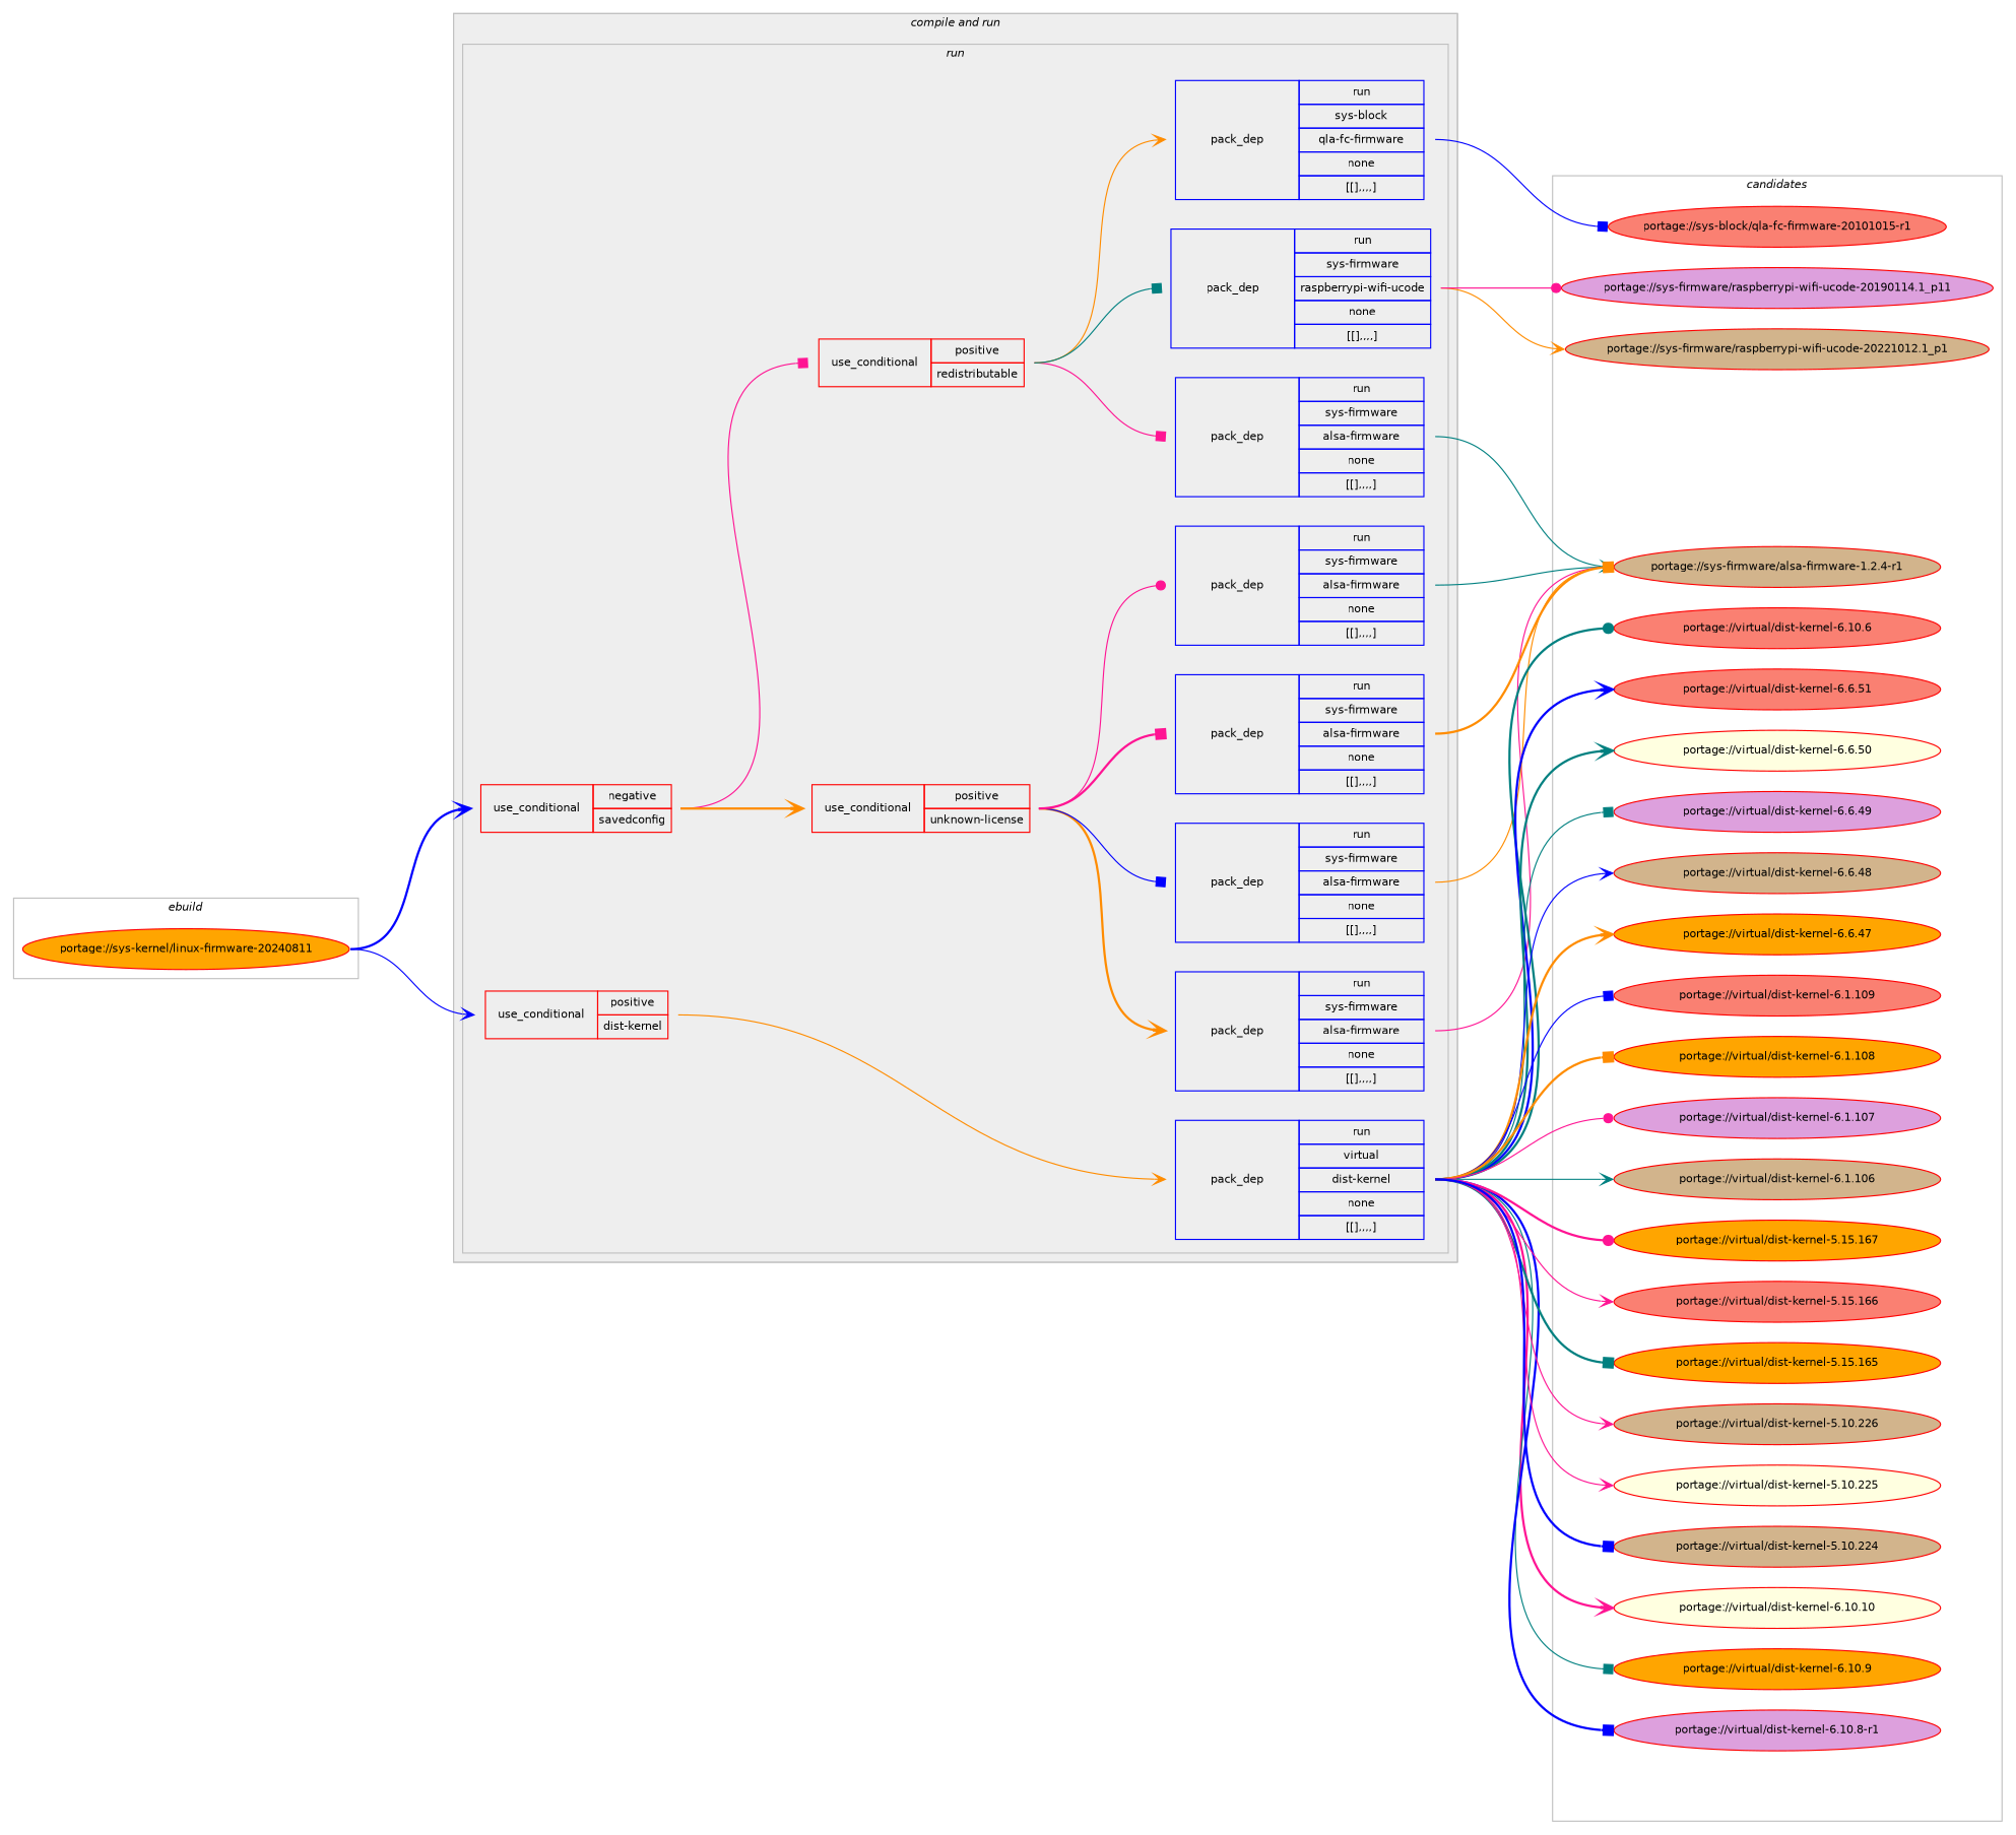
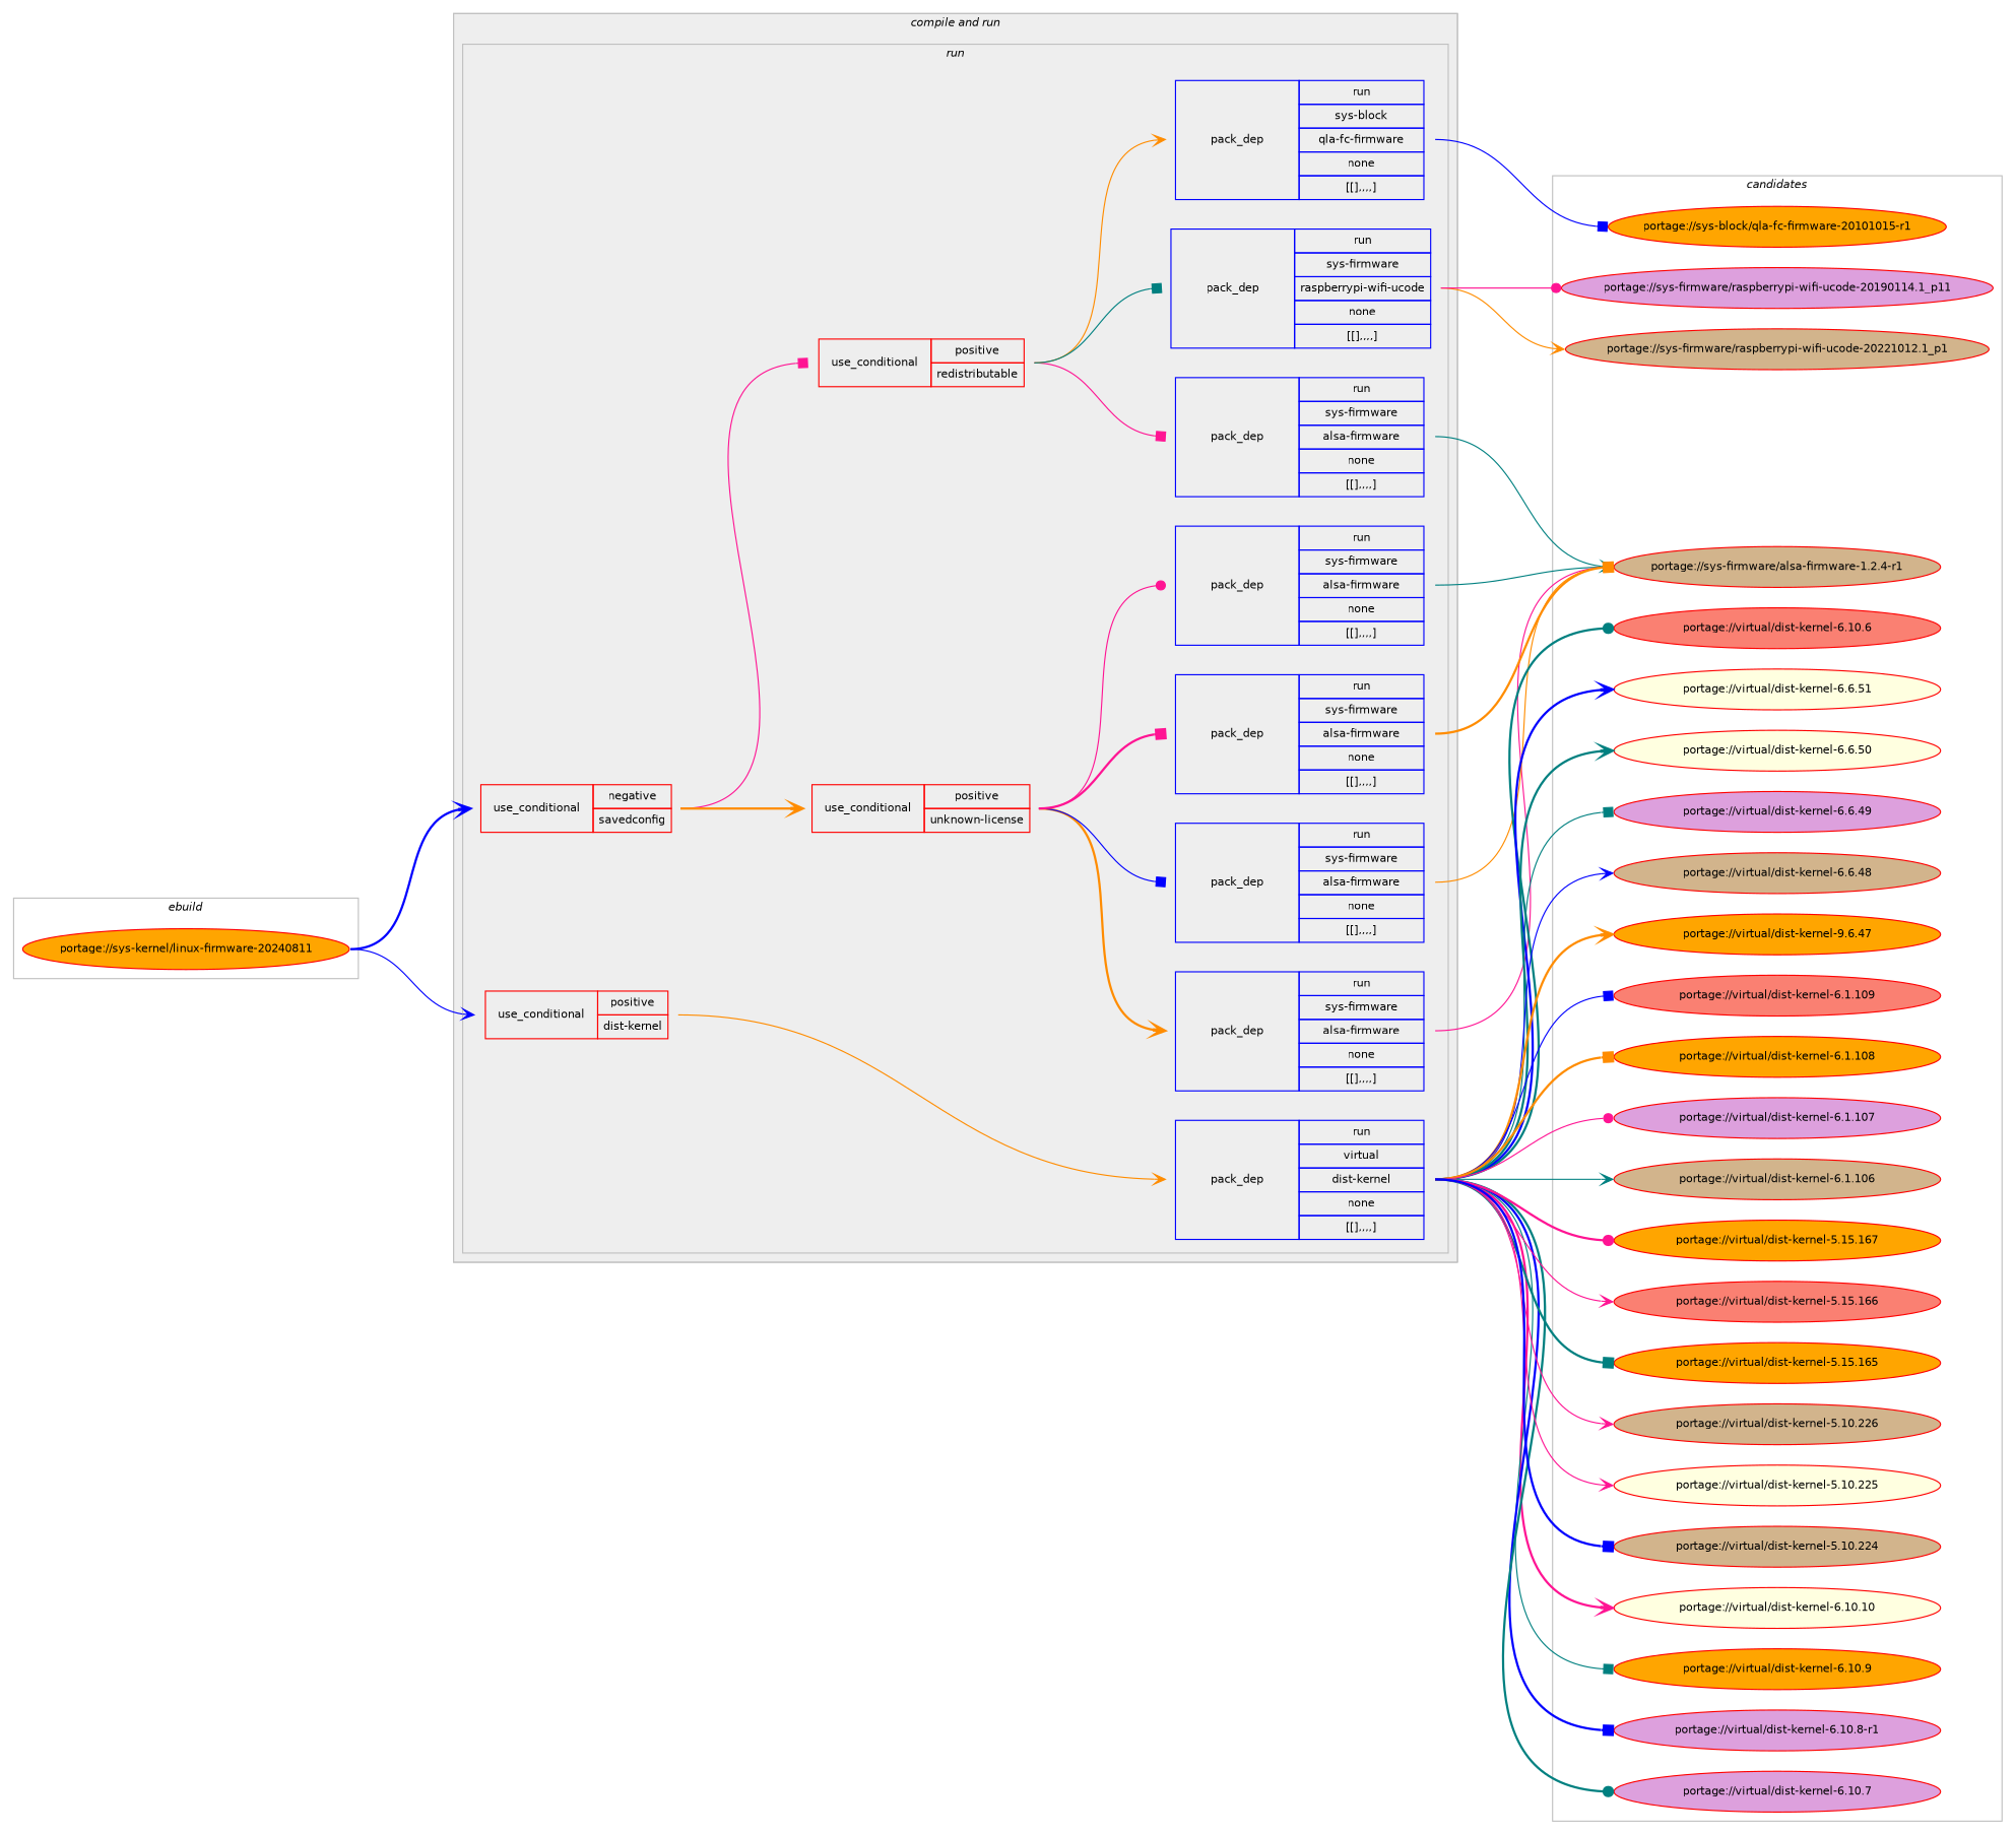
  digraph {
    compound=true
    concentrate=true
    fontname=Helvetica
    fontsize=10
    newrank=true
    rankdir=LR
    ranksep=1.5
    node [color=red fontname=Helvetica fontsize=10 style=filled]
    edge [arrowhead=vee color=deeppink headport=w style=solid tailport=e weight=100]
    n1 [fillcolor=orange label="portage://sys-kernel/linux-firmware-20240811" width=4]
    n2 [color=blue label=<<TABLE BORDER="0" CELLBORDER="1" CELLSPACING="0" CELLPADDING="4" WIDTH="220"><TR><TD ROWSPAN="6" CELLPADDING="30">pack_dep</TD></TR><TR><TD WIDTH="110">run</TD></TR><TR><TD>sys-firmware</TD></TR><TR><TD>alsa-firmware</TD></TR><TR><TD>none</TD></TR><TR><TD>[[],,,,]</TD></TR></TABLE>> shape=none style=""]
    n3 [color=blue label=<<TABLE BORDER="0" CELLBORDER="1" CELLSPACING="0" CELLPADDING="4" WIDTH="220"><TR><TD ROWSPAN="6" CELLPADDING="30">pack_dep</TD></TR><TR><TD WIDTH="110">run</TD></TR><TR><TD>sys-block</TD></TR><TR><TD>qla-fc-firmware</TD></TR><TR><TD>none</TD></TR><TR><TD>[[],,,,]</TD></TR></TABLE>> shape=none style=""]
    n4 [color=blue label=<<TABLE BORDER="0" CELLBORDER="1" CELLSPACING="0" CELLPADDING="4" WIDTH="220"><TR><TD ROWSPAN="6" CELLPADDING="30">pack_dep</TD></TR><TR><TD WIDTH="110">run</TD></TR><TR><TD>sys-firmware</TD></TR><TR><TD>raspberrypi-wifi-ucode</TD></TR><TR><TD>none</TD></TR><TR><TD>[[],,,,]</TD></TR></TABLE>> shape=none style=""]
    n5 [label=<<TABLE BORDER="0" CELLBORDER="1" CELLSPACING="0" CELLPADDING="4"><TR><TD ROWSPAN="3" CELLPADDING="10">use_conditional</TD></TR><TR><TD>positive</TD></TR><TR><TD>redistributable</TD></TR></TABLE>> shape=none style=""]
    n6 [color=blue label=<<TABLE BORDER="0" CELLBORDER="1" CELLSPACING="0" CELLPADDING="4" WIDTH="220"><TR><TD ROWSPAN="6" CELLPADDING="30">pack_dep</TD></TR><TR><TD WIDTH="110">run</TD></TR><TR><TD>sys-firmware</TD></TR><TR><TD>alsa-firmware</TD></TR><TR><TD>none</TD></TR><TR><TD>[[],,,,]</TD></TR></TABLE>> shape=none style=""]
    n7 [color=blue label=<<TABLE BORDER="0" CELLBORDER="1" CELLSPACING="0" CELLPADDING="4" WIDTH="220"><TR><TD ROWSPAN="6" CELLPADDING="30">pack_dep</TD></TR><TR><TD WIDTH="110">run</TD></TR><TR><TD>sys-firmware</TD></TR><TR><TD>alsa-firmware</TD></TR><TR><TD>none</TD></TR><TR><TD>[[],,,,]</TD></TR></TABLE>> shape=none style=""]
    n8 [color=blue label=<<TABLE BORDER="0" CELLBORDER="1" CELLSPACING="0" CELLPADDING="4" WIDTH="220"><TR><TD ROWSPAN="6" CELLPADDING="30">pack_dep</TD></TR><TR><TD WIDTH="110">run</TD></TR><TR><TD>sys-firmware</TD></TR><TR><TD>alsa-firmware</TD></TR><TR><TD>none</TD></TR><TR><TD>[[],,,,]</TD></TR></TABLE>> shape=none style=""]
    n9 [color=blue label=<<TABLE BORDER="0" CELLBORDER="1" CELLSPACING="0" CELLPADDING="4" WIDTH="220"><TR><TD ROWSPAN="6" CELLPADDING="30">pack_dep</TD></TR><TR><TD WIDTH="110">run</TD></TR><TR><TD>sys-firmware</TD></TR><TR><TD>alsa-firmware</TD></TR><TR><TD>none</TD></TR><TR><TD>[[],,,,]</TD></TR></TABLE>> shape=none style=""]
    n10 [label=<<TABLE BORDER="0" CELLBORDER="1" CELLSPACING="0" CELLPADDING="4"><TR><TD ROWSPAN="3" CELLPADDING="10">use_conditional</TD></TR><TR><TD>positive</TD></TR><TR><TD>unknown-license</TD></TR></TABLE>> shape=none style=""]
    n11 [label=<<TABLE BORDER="0" CELLBORDER="1" CELLSPACING="0" CELLPADDING="4"><TR><TD ROWSPAN="3" CELLPADDING="10">use_conditional</TD></TR><TR><TD>negative</TD></TR><TR><TD>savedconfig</TD></TR></TABLE>> shape=none style=""]
    n12 [color=blue label=<<TABLE BORDER="0" CELLBORDER="1" CELLSPACING="0" CELLPADDING="4" WIDTH="220"><TR><TD ROWSPAN="6" CELLPADDING="30">pack_dep</TD></TR><TR><TD WIDTH="110">run</TD></TR><TR><TD>virtual</TD></TR><TR><TD>dist-kernel</TD></TR><TR><TD>none</TD></TR><TR><TD>[[],,,,]</TD></TR></TABLE>> shape=none style=""]
    n13 [label=<<TABLE BORDER="0" CELLBORDER="1" CELLSPACING="0" CELLPADDING="4"><TR><TD ROWSPAN="3" CELLPADDING="10">use_conditional</TD></TR><TR><TD>positive</TD></TR><TR><TD>dist-kernel</TD></TR></TABLE>> shape=none style=""]
    n14 [fillcolor=tan label="portage://sys-firmware/alsa-firmware-1.2.4-r1" width=4]
-   n15 [fillcolor=salmon label="portage://sys-block/qla-fc-firmware-20101015-r1" width=4]
+   n15 [fillcolor=orange label="portage://sys-block/qla-fc-firmware-20101015-r1" width=4]
    n16 [fillcolor=tan label="portage://sys-firmware/raspberrypi-wifi-ucode-20221012.1_p1" width=4]
    n17 [fillcolor=plum label="portage://sys-firmware/raspberrypi-wifi-ucode-20190114.1_p11" width=4]
    n18 [fillcolor=lightyellow label="portage://virtual/dist-kernel-6.10.10" width=4]
    n19 [fillcolor=orange label="portage://virtual/dist-kernel-6.10.9" width=4]
    n20 [fillcolor=plum label="portage://virtual/dist-kernel-6.10.8-r1" width=4]
+   n21 [fillcolor=plum label="portage://virtual/dist-kernel-6.10.7" width=4]
    n22 [fillcolor=salmon label="portage://virtual/dist-kernel-6.10.6" width=4]
-   n23 [fillcolor=salmon label="portage://virtual/dist-kernel-6.6.51" width=4]
+   n23 [fillcolor=lightyellow label="portage://virtual/dist-kernel-6.6.51" width=4]
    n24 [fillcolor=lightyellow label="portage://virtual/dist-kernel-6.6.50" width=4]
    n25 [fillcolor=plum label="portage://virtual/dist-kernel-6.6.49" width=4]
    n26 [fillcolor=tan label="portage://virtual/dist-kernel-6.6.48" width=4]
-   n27 [fillcolor=orange label="portage://virtual/dist-kernel-6.6.47" width=4]
+   n27 [fillcolor=orange label="portage://virtual/dist-kernel-9.6.47" width=4]
    n28 [fillcolor=salmon label="portage://virtual/dist-kernel-6.1.109" width=4]
    n29 [fillcolor=orange label="portage://virtual/dist-kernel-6.1.108" width=4]
    n30 [fillcolor=plum label="portage://virtual/dist-kernel-6.1.107" width=4]
    n31 [fillcolor=tan label="portage://virtual/dist-kernel-6.1.106" width=4]
    n32 [fillcolor=orange label="portage://virtual/dist-kernel-5.15.167" width=4]
    n33 [fillcolor=salmon label="portage://virtual/dist-kernel-5.15.166" width=4]
    n34 [fillcolor=orange label="portage://virtual/dist-kernel-5.15.165" width=4]
    n35 [fillcolor=tan label="portage://virtual/dist-kernel-5.10.226" width=4]
    n36 [fillcolor=lightyellow label="portage://virtual/dist-kernel-5.10.225" width=4]
    n37 [fillcolor=tan label="portage://virtual/dist-kernel-5.10.224" width=4]
    subgraph cluster_1 {
      color=gray
      label=<<i>ebuild</i>>
      n1
    }
    subgraph cluster_2 {
      color=gray
      label=<<i>dependencies</i>>
      subgraph cluster_3 {
        color=gray
        fillcolor="#eeeeee"
        label=<<i>compile</i>>
        style=filled
      }
      subgraph cluster_4 {
        color=gray
        fillcolor="#eeeeee"
        label=<<i>compile and run</i>>
        style=filled
      }
      subgraph cluster_5 {
        color=gray
        fillcolor="#eeeeee"
        label=<<i>run</i>>
        style=filled
        subgraph sub_6 {
          color=gray
          fillcolor="#eeeeee"
          label=<<i>run</i>>
          style=filled
          n11
          subgraph sub_7 {
            color=gray
            fillcolor="#eeeeee"
            label=<<i>run</i>>
            style=filled
            n5
            subgraph sub_8 {
              color=gray
              fillcolor="#eeeeee"
              label=<<i>run</i>>
              style=filled
              n2
            }
            subgraph sub_9 {
              color=gray
              fillcolor="#eeeeee"
              label=<<i>run</i>>
              style=filled
              n3
            }
            subgraph sub_10 {
              color=gray
              fillcolor="#eeeeee"
              label=<<i>run</i>>
              style=filled
              n4
            }
          }
          subgraph sub_11 {
            color=gray
            fillcolor="#eeeeee"
            label=<<i>run</i>>
            style=filled
            n10
            subgraph sub_12 {
              color=gray
              fillcolor="#eeeeee"
              label=<<i>run</i>>
              style=filled
              n6
            }
            subgraph sub_13 {
              color=gray
              fillcolor="#eeeeee"
              label=<<i>run</i>>
              style=filled
              n7
            }
            subgraph sub_14 {
              color=gray
              fillcolor="#eeeeee"
              label=<<i>run</i>>
              style=filled
              n8
            }
            subgraph sub_15 {
              color=gray
              fillcolor="#eeeeee"
              label=<<i>run</i>>
              style=filled
              n9
            }
          }
        }
        subgraph sub_16 {
          color=gray
          fillcolor="#eeeeee"
          label=<<i>run</i>>
          style=filled
          n13
          subgraph sub_17 {
            color=gray
            fillcolor="#eeeeee"
            label=<<i>run</i>>
            style=filled
            n12
          }
        }
      }
    }
    subgraph cluster_18 {
      color=gray
      label=<<i>candidates</i>>
      rank=same
      subgraph sub_19 {
        color=black
        label=<<i>candidates</i>>
        nodesep=1
        rank=same
        n14
      }
      subgraph sub_20 {
        color=black
        label=<<i>candidates</i>>
        nodesep=1
        rank=same
        n15
      }
      subgraph sub_21 {
        color=black
        label=<<i>candidates</i>>
        nodesep=1
        rank=same
        n16
        n17
      }
      subgraph sub_22 {
        color=black
        label=<<i>candidates</i>>
        nodesep=1
        rank=same
        n14
      }
      subgraph sub_23 {
        color=black
        label=<<i>candidates</i>>
        nodesep=1
        rank=same
        n14
      }
      subgraph sub_24 {
        color=black
        label=<<i>candidates</i>>
        nodesep=1
        rank=same
        n14
      }
      subgraph sub_25 {
        color=black
        label=<<i>candidates</i>>
        nodesep=1
        rank=same
        n14
      }
      subgraph sub_26 {
        color=black
        label=<<i>candidates</i>>
        nodesep=1
        rank=same
        n18
        n19
        n20
+       n21
        n22
        n23
        n24
        n25
        n26
        n27
        n28
        n29
        n30
        n31
        n32
        n33
        n34
        n35
        n36
        n37
      }
    }
    n1 -> n11 [color=blue style=bold weight=20]
    n1 -> n13 [color=blue weight=20]
    n2 -> n14 [color=teal]
    n3 -> n15 [arrowhead=box color=blue]
    n4 -> n16 [color=darkorange]
    n4 -> n17 [arrowhead=dot]
    n5 -> n2 [arrowhead=box weight=20]
    n5 -> n3 [color=darkorange weight=20]
    n5 -> n4 [arrowhead=box color=teal weight=20]
    n6 -> n14 [arrowhead=box color=teal]
    n7 -> n14 [arrowhead=dot]
    n8 -> n14 [arrowhead=box color=darkorange]
    n9 -> n14 [arrowhead=box color=darkorange style=bold]
    n10 -> n6 [arrowhead=dot weight=20]
    n10 -> n7 [color=darkorange style=bold weight=20]
    n10 -> n8 [arrowhead=box color=blue weight=20]
    n10 -> n9 [arrowhead=box style=bold weight=20]
    n11 -> n5 [arrowhead=box weight=20]
    n11 -> n10 [color=darkorange style=bold weight=20]
    n12 -> n18 [style=bold]
    n12 -> n19 [arrowhead=box color=teal]
    n12 -> n20 [arrowhead=box color=blue style=bold]
+   n12 -> n21 [arrowhead=dot color=teal style=bold]
    n12 -> n22 [arrowhead=dot color=teal style=bold]
    n12 -> n23 [color=blue style=bold]
    n12 -> n24 [color=teal style=bold]
    n12 -> n25 [arrowhead=box color=teal]
    n12 -> n26 [color=blue]
    n12 -> n27 [color=darkorange style=bold]
    n12 -> n28 [arrowhead=box color=blue]
    n12 -> n29 [arrowhead=box color=darkorange style=bold]
    n12 -> n30 [arrowhead=dot]
    n12 -> n31 [color=teal]
    n12 -> n32 [arrowhead=dot style=bold]
    n12 -> n33
    n12 -> n34 [arrowhead=box color=teal style=bold]
    n12 -> n35
    n12 -> n36
    n12 -> n37 [arrowhead=box color=blue style=bold]
    n13 -> n12 [color=darkorange weight=20]
  }
